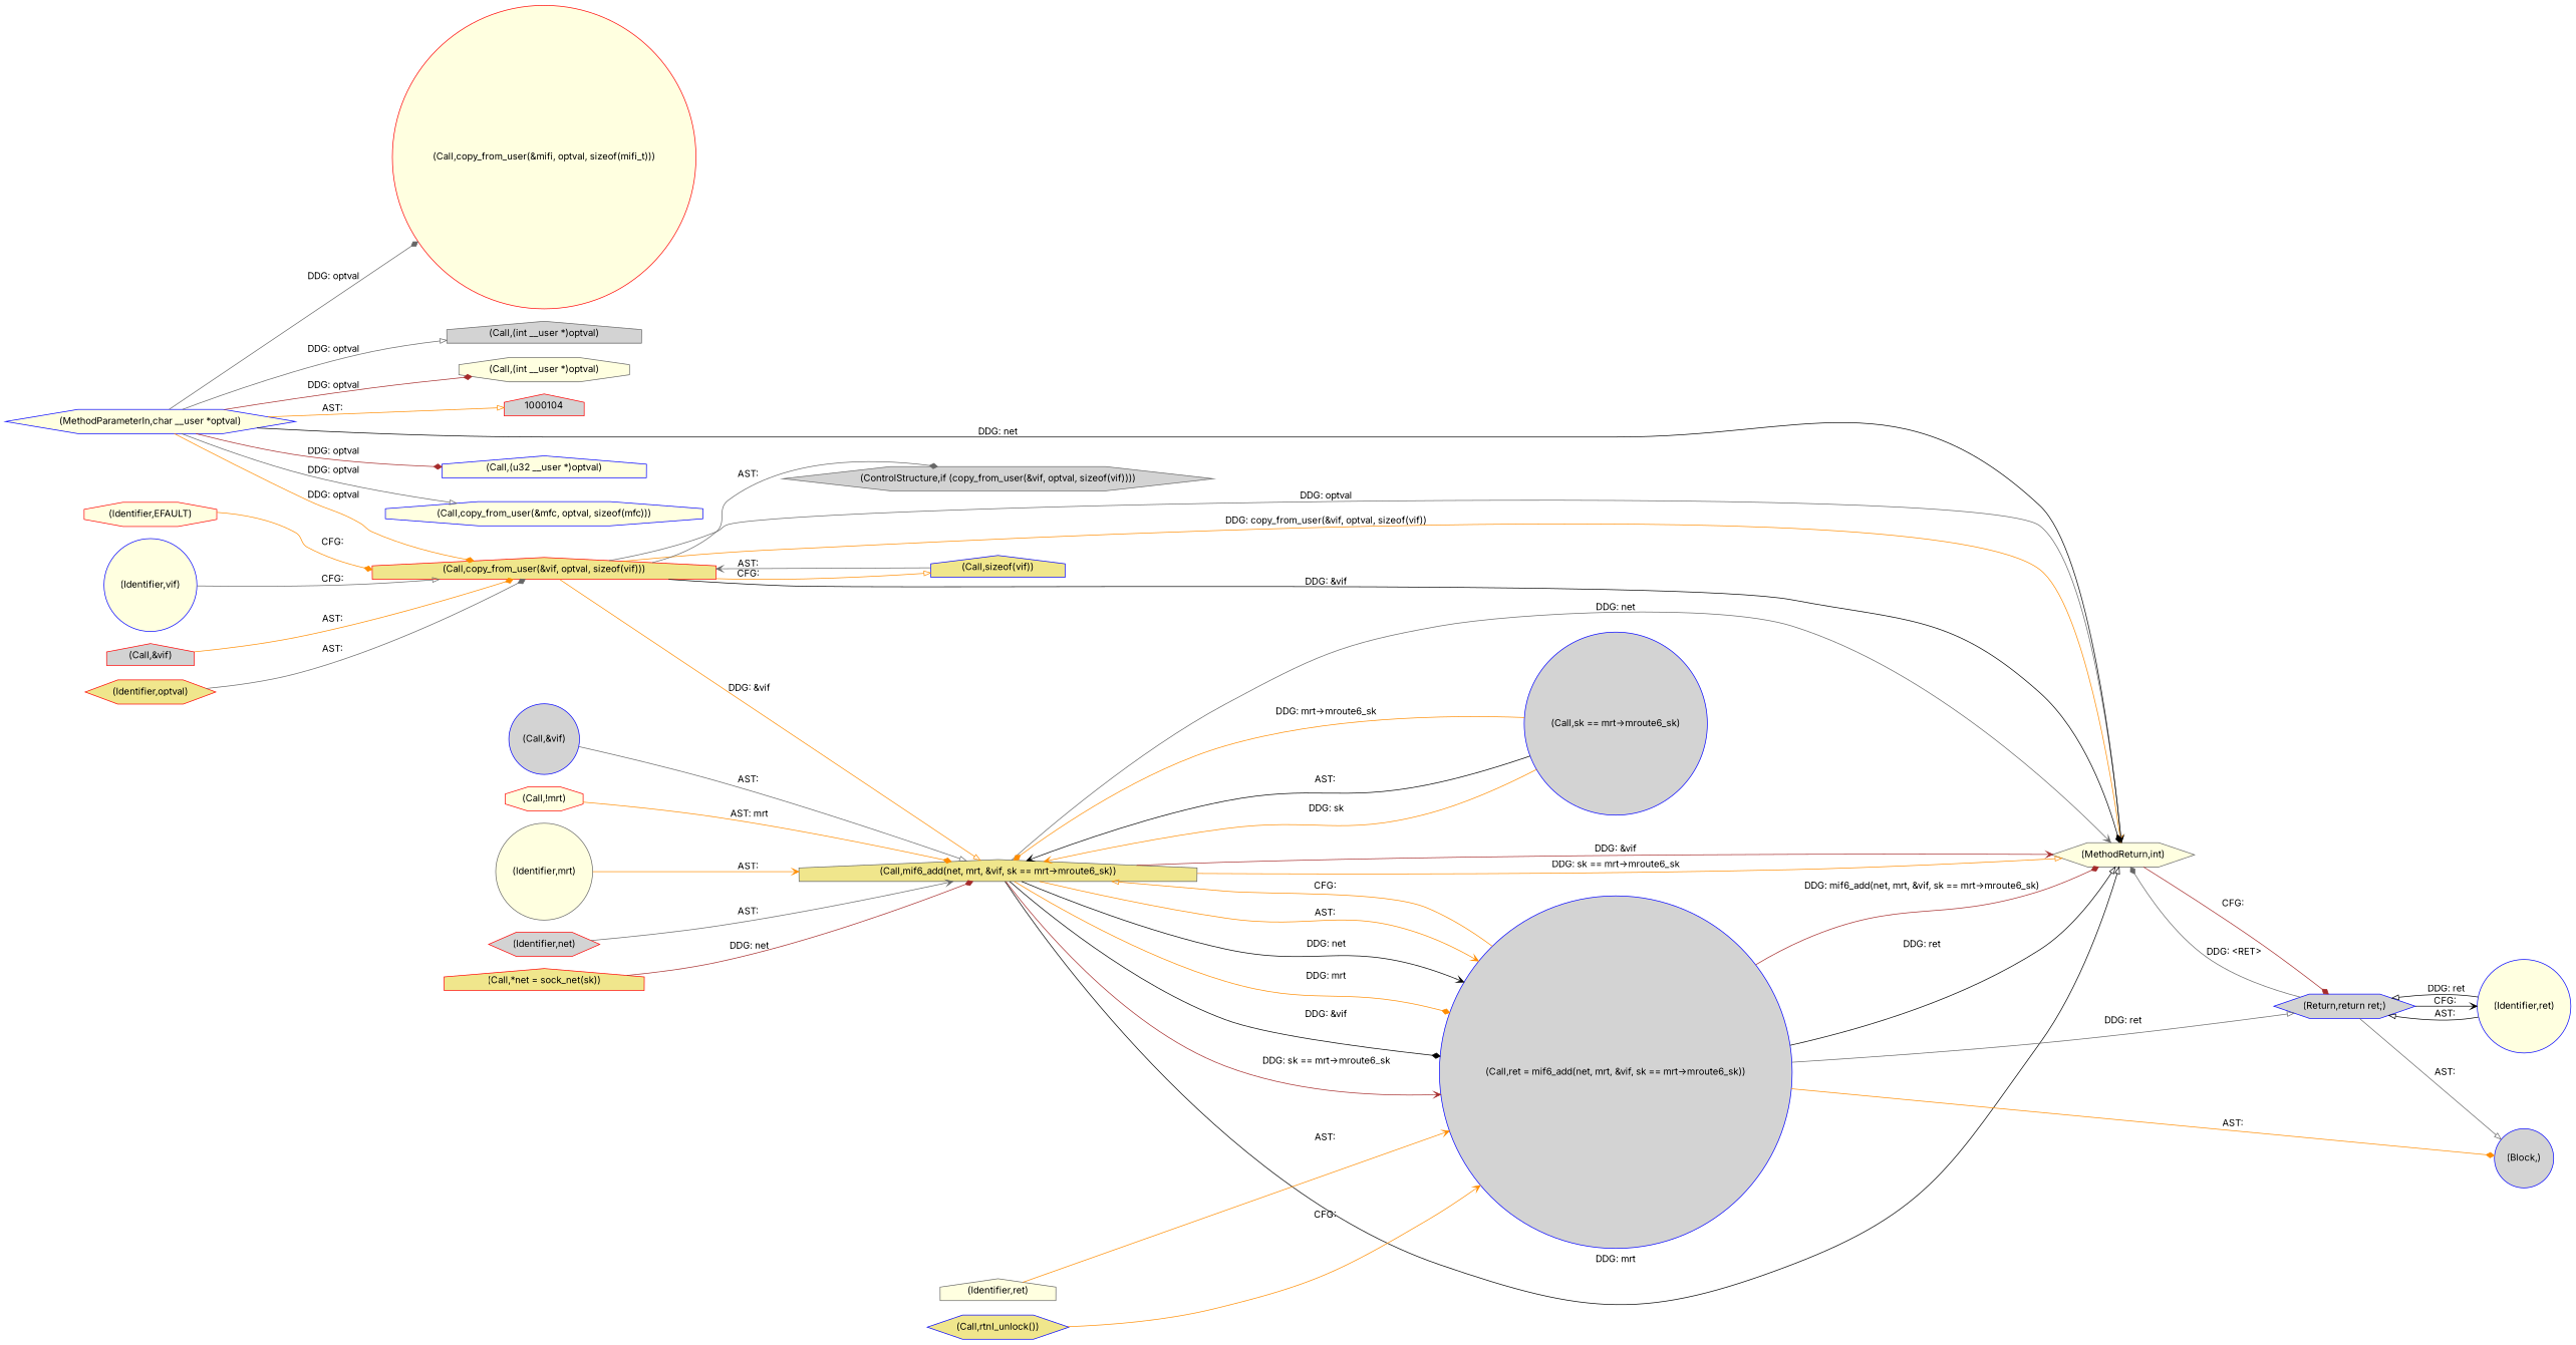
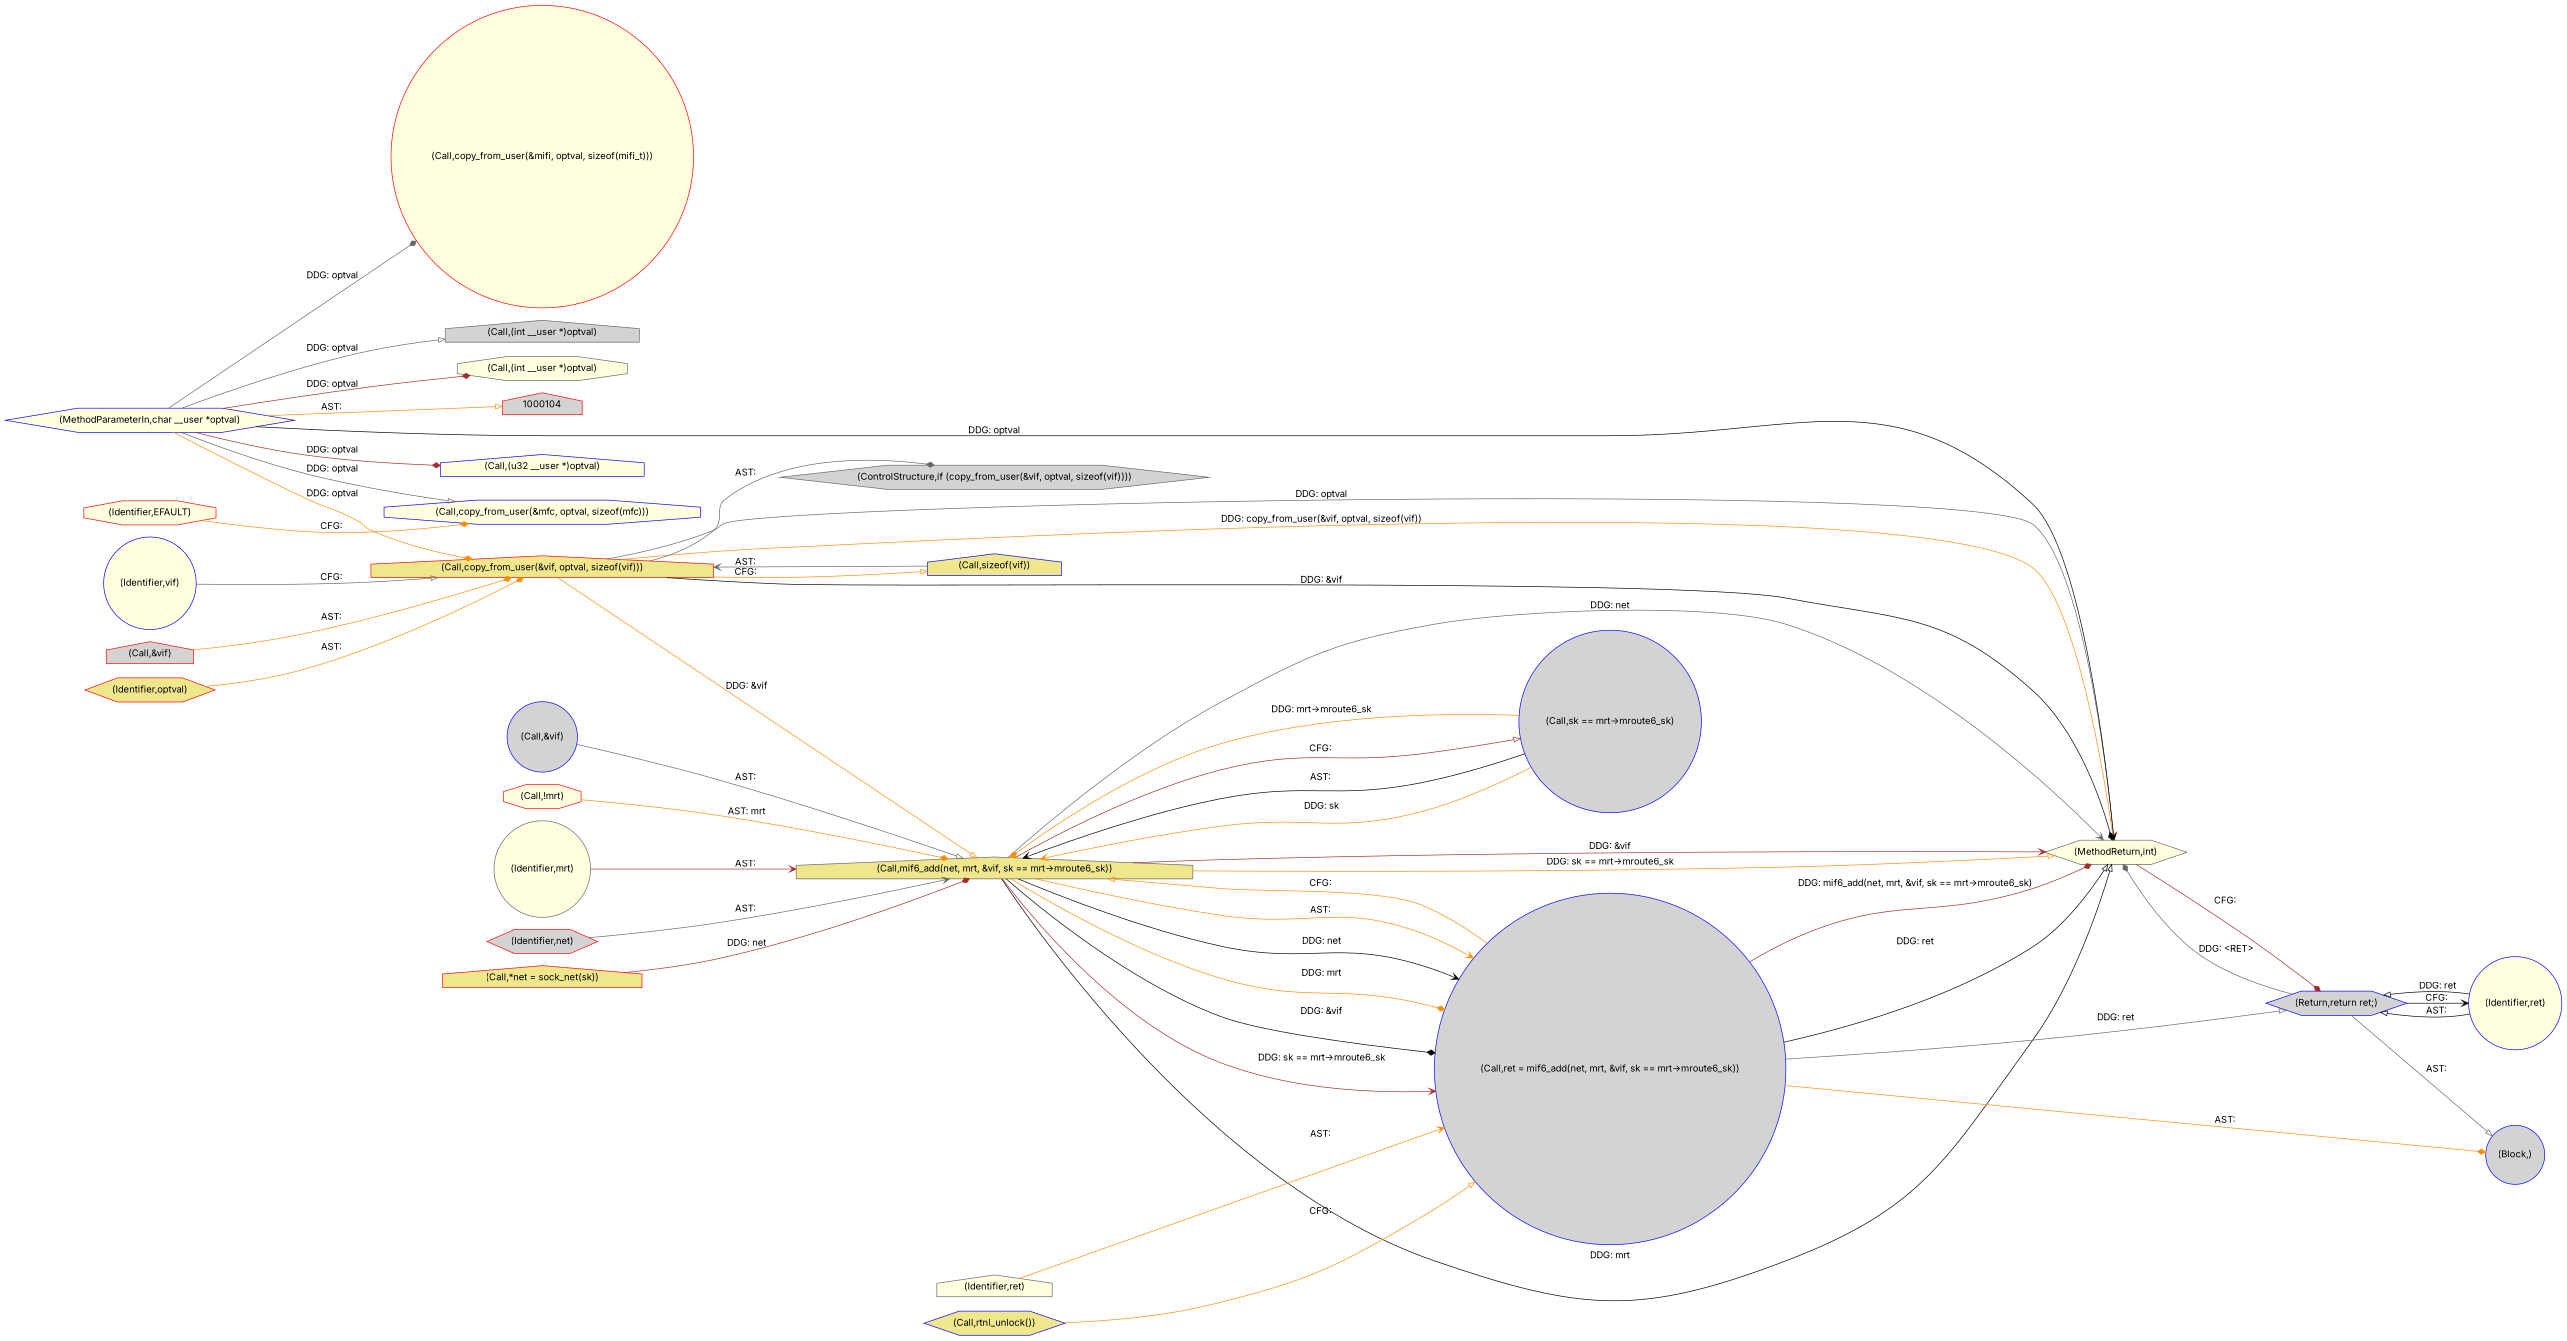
  digraph {
    fontname=Inter
    rankdir=LR
    node [color=blue fillcolor=lightyellow fontname=Inter shape=house style=filled]
    edge [arrowhead=onormal color=darkorange fontname=Inter]
    n1 [color=red fillcolor=khaki label="(Call,copy_from_user(&vif, optval, sizeof(vif)))"]
    n2 [color=gray40 fillcolor=khaki label="(Call,mif6_add(net, mrt, &vif, sk == mrt->mroute6_sk))"]
    n3 [color=gray40 label="(MethodReturn,int)" shape=hexagon]
    n4 [color=gray40 fillcolor=lightgrey label="(ControlStructure,if (copy_from_user(&vif, optval, sizeof(vif))))" shape=hexagon]
    n5 [fillcolor=khaki label="(Call,sizeof(vif))"]
    n6 [fillcolor=lightgrey label="(Call,ret = mif6_add(net, mrt, &vif, sk == mrt->mroute6_sk))" shape=circle]
    n7 [fillcolor=lightgrey label="(Call,sk == mrt->mroute6_sk)" shape=circle]
    n8 [fillcolor=lightgrey label="(Return,return ret;)" shape=hexagon]
    n9 [label="(MethodParameterIn,char __user *optval)" shape=hexagon]
    n10 [label="(Call,(u32 __user *)optval)"]
    n11 [label="(Call,copy_from_user(&mfc, optval, sizeof(mfc)))" shape=octagon]
    n12 [color=red label="(Call,copy_from_user(&mifi, optval, sizeof(mifi_t)))" shape=circle]
    n13 [color=gray40 fillcolor=lightgrey label="(Call,(int __user *)optval)"]
    n14 [color=gray40 label="(Call,(int __user *)optval)" shape=octagon]
    1000104 [color=red fillcolor=lightgrey]
    n16 [fillcolor=lightgrey label="(Block,)" shape=circle]
    n17 [label="(Identifier,ret)" shape=circle]
    n18 [color=red fillcolor=lightgrey label="(Identifier,net)" shape=hexagon]
    n19 [label="(Identifier,vif)" shape=circle]
    n20 [color=red fillcolor=khaki label="(Call,*net = sock_net(sk))"]
    n21 [fillcolor=lightgrey label="(Call,&vif)" shape=circle]
    n22 [color=red fillcolor=lightgrey label="(Call,&vif)"]
    n23 [color=red label="(Call,!mrt)" shape=octagon]
    n24 [color=gray40 label="(Identifier,mrt)" shape=circle]
    n25 [color=red label="(Identifier,EFAULT)" shape=octagon]
    n26 [color=red fillcolor=khaki label="(Identifier,optval)" shape=hexagon]
    n27 [color=gray40 label="(Identifier,ret)"]
    n28 [fillcolor=khaki label="(Call,rtnl_unlock())" shape=hexagon]
    n1 -> n2 [label="DDG: &vif"]
    n1 -> n3 [color=gray40 label="DDG: optval"]
    n1 -> n3 [arrowhead=vee label="DDG: copy_from_user(&vif, optval, sizeof(vif))"]
    n1 -> n3 [arrowhead=diamond color=black label="DDG: &vif"]
    n1 -> n4 [arrowhead=diamond color=gray40 label="AST: "]
    n1 -> n5 [label="CFG: "]
    n2 -> n3 [arrowhead=vee color=brown label="DDG: &vif"]
    n2 -> n3 [label="DDG: sk == mrt->mroute6_sk"]
    n2 -> n3 [arrowhead=vee color=gray40 label="DDG: net"]
    n2 -> n3 [color=black label="DDG: mrt"]
    n2 -> n6 [arrowhead=vee label="AST: "]
    n2 -> n6 [arrowhead=vee color=black label="DDG: net"]
    n2 -> n6 [arrowhead=diamond label="DDG: mrt"]
    n2 -> n6 [arrowhead=diamond color=black label="DDG: &vif"]
    n2 -> n6 [arrowhead=vee color=brown label="DDG: sk == mrt->mroute6_sk"]
+   n2 -> n7 [color=brown label="CFG: "]
    n3 -> n8 [arrowhead=diamond color=brown label="CFG: "]
    n5 -> n1 [arrowhead=vee color=gray40 label="AST: "]
    n6 -> n2 [label="CFG: "]
    n6 -> n3 [color=black label="DDG: ret"]
    n6 -> n3 [arrowhead=diamond color=brown label="DDG: mif6_add(net, mrt, &vif, sk == mrt->mroute6_sk)"]
    n6 -> n8 [color=gray40 label="DDG: ret"]
    n6 -> n16 [arrowhead=diamond label="AST: "]
    n7 -> n2 [arrowhead=vee color=black label="AST: "]
    n7 -> n2 [arrowhead=vee label="DDG: sk"]
    n7 -> n2 [arrowhead=diamond label="DDG: mrt->mroute6_sk"]
    n8 -> n3 [arrowhead=diamond color=gray40 label="DDG: <RET>"]
    n8 -> n16 [color=gray40 label="AST: "]
    n8 -> n17 [arrowhead=vee color=black label="CFG: "]
    n9 -> n1 [arrowhead=diamond label="DDG: optval"]
-   n9 -> n3 [arrowhead=vee color=black label="DDG: net"]
+   n9 -> n3 [arrowhead=vee color=black label="DDG: optval"]
    n9 -> n10 [arrowhead=diamond color=brown label="DDG: optval"]
    n9 -> n11 [color=gray40 label="DDG: optval"]
    n9 -> n12 [arrowhead=diamond color=gray40 label="DDG: optval"]
    n9 -> n13 [color=gray40 label="DDG: optval"]
    n9 -> n14 [arrowhead=diamond color=brown label="DDG: optval"]
    n9 -> 1000104 [label="AST: "]
    n17 -> n8 [color=black label="AST: "]
    n17 -> n8 [color=black label="DDG: ret"]
    n18 -> n2 [arrowhead=vee color=gray40 label="AST: "]
    n19 -> n1 [color=gray40 label="CFG: "]
    n20 -> n2 [arrowhead=diamond color=brown label="DDG: net"]
    n21 -> n2 [color=gray40 label="AST: "]
    n22 -> n1 [arrowhead=diamond label="AST: "]
    n23 -> n2 [arrowhead=diamond label="AST: mrt"]
-   n24 -> n2 [arrowhead=vee label="AST: "]
-   n25 -> n1 [arrowhead=diamond label="CFG: "]
-   n26 -> n1 [arrowhead=diamond color=gray40 label="AST: "]
+   n24 -> n2 [arrowhead=vee color=brown label="AST: "]
+   n25 -> n11 [arrowhead=diamond label="CFG: "]
+   n26 -> n1 [arrowhead=diamond label="AST: "]
    n27 -> n6 [arrowhead=vee label="AST: "]
-   n28 -> n6 [arrowhead=vee label="CFG: "]
+   n28 -> n6 [label="CFG: "]
  }
